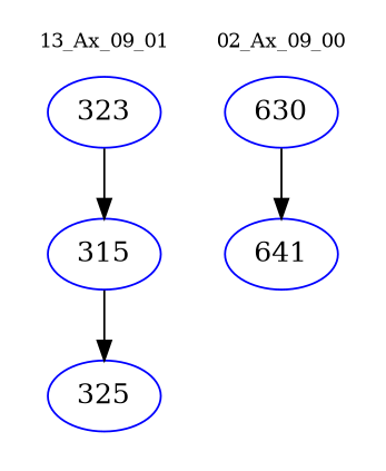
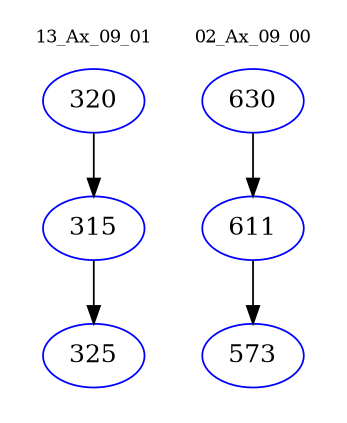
  digraph {
    node [color=blue]
    edge [color=black]
-   n1 [label=323]
+   n1 [label=320]
    n2 [label=315]
    n3 [label=325]
-   n4 [label=641]
+   n4 [label=611]
+   n5 [label=573]
    n6 [label=630]
    subgraph cluster_1 {
      color=white
      fontsize=10
      label="13_Ax_09_01"
      n1
      n2
      n3
    }
    subgraph cluster_2 {
      color=white
      fontsize=10
      label="02_Ax_09_00"
      n4
+     n5
      n6
    }
    n1 -> n2
    n2 -> n3
+   n4 -> n5
    n6 -> n4
  }
